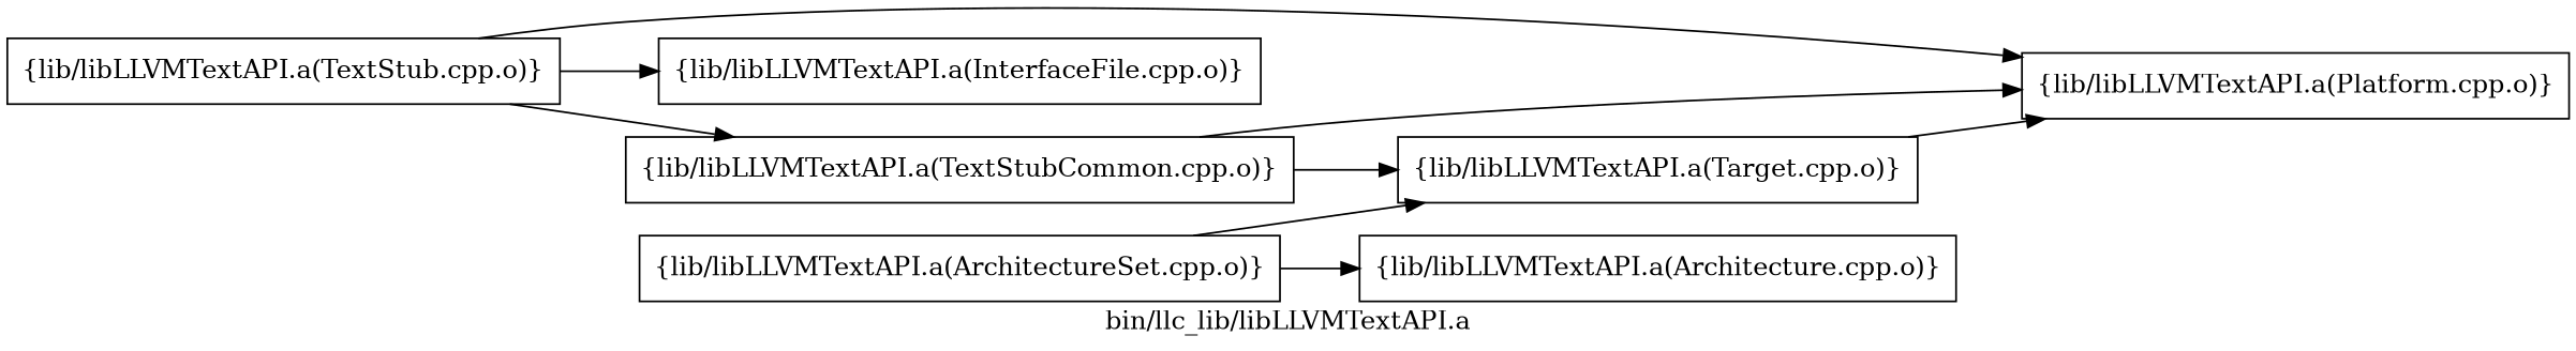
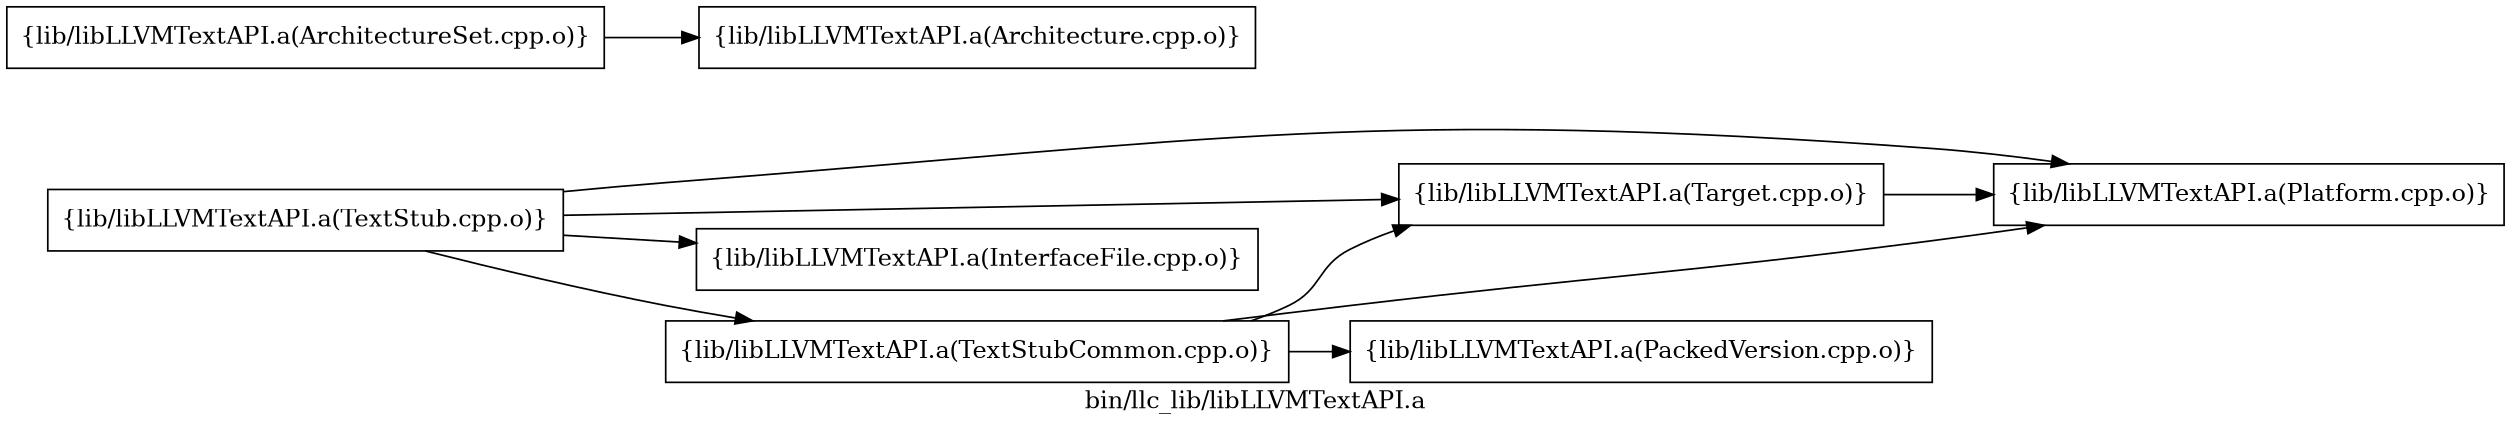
  digraph {
    label="bin/llc_lib/libLLVMTextAPI.a"
    rankdir=LR
    node [group=0 shape=box]
    n1 [label="{lib/libLLVMTextAPI.a(Target.cpp.o)}"]
    n2 [label="{lib/libLLVMTextAPI.a(Platform.cpp.o)}"]
    n3 [label="{lib/libLLVMTextAPI.a(Architecture.cpp.o)}"]
    n4 [label="{lib/libLLVMTextAPI.a(TextStub.cpp.o)}"]
    n5 [label="{lib/libLLVMTextAPI.a(InterfaceFile.cpp.o)}"]
    n6 [label="{lib/libLLVMTextAPI.a(TextStubCommon.cpp.o)}"]
    n7 [label="{lib/libLLVMTextAPI.a(ArchitectureSet.cpp.o)}"]
+   n8 [label="{lib/libLLVMTextAPI.a(PackedVersion.cpp.o)}"]
    subgraph sub_1 {
      rank=same
      n1
    }
    n1 -> n2
-   n7 -> n1
+   n4 -> n1
    n4 -> n2
    n4 -> n5
    n4 -> n6
    n6 -> n1
    n6 -> n2
+   n6 -> n8
    n7 -> n3
  }
